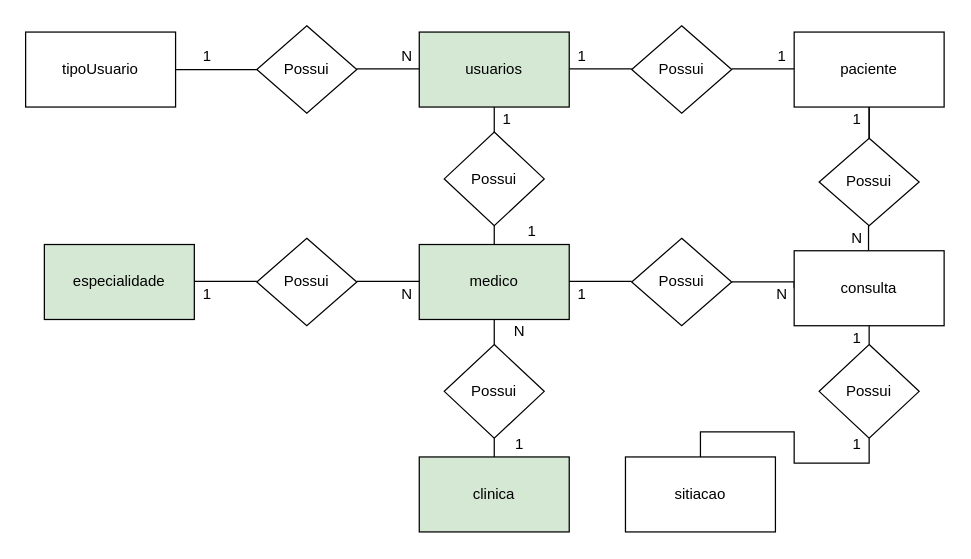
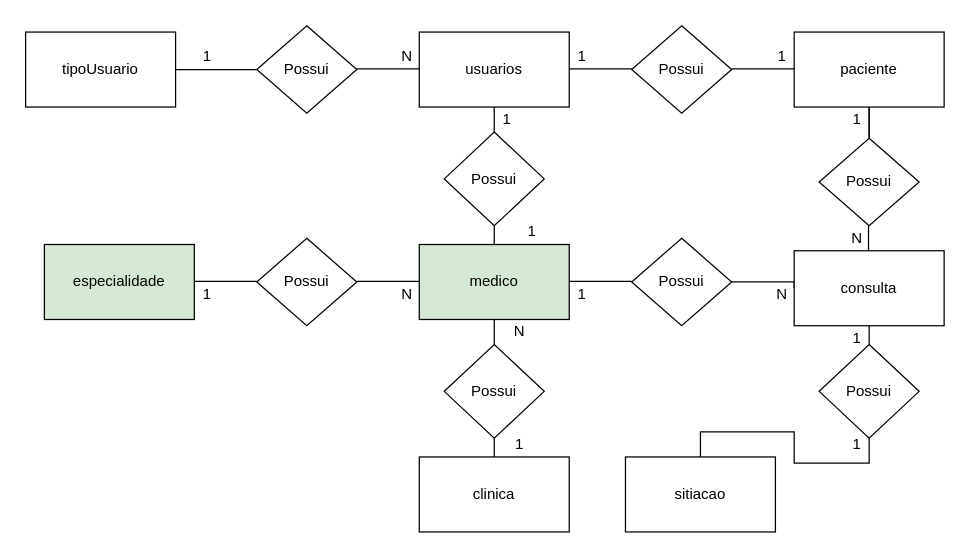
  <mxCell id="0" />
  <mxCell id="1" parent="0" />
  <mxCell id="2" style="edgeStyle=orthogonalEdgeStyle;rounded=0;orthogonalLoop=1;jettySize=auto;html=1;exitX=1;exitY=0.5;exitDx=0;exitDy=0;endArrow=none;endFill=0;" edge="1" parent="1" source="3"><mxGeometry relative="1" as="geometry"><mxPoint x="205" y="55" as="targetPoint" /></mxGeometry></mxCell>
  <mxCell id="3" value="tipoUsuario" style="rounded=0;whiteSpace=wrap;html=1;" vertex="1" parent="1"><mxGeometry x="20" y="25" width="120" height="60" as="geometry" /></mxCell>
  <mxCell id="4" value="Possui" style="rhombus;whiteSpace=wrap;html=1;" vertex="1" parent="1"><mxGeometry x="205" y="20" width="80" height="70" as="geometry" /></mxCell>
  <mxCell id="5" style="edgeStyle=orthogonalEdgeStyle;rounded=0;orthogonalLoop=1;jettySize=auto;html=1;exitX=1;exitY=0.5;exitDx=0;exitDy=0;endArrow=none;endFill=0;" edge="1" parent="1"><mxGeometry relative="1" as="geometry"><mxPoint x="335" y="54.5" as="targetPoint" /><mxPoint x="285" y="54.5" as="sourcePoint" /></mxGeometry></mxCell>
  <mxCell id="6" style="edgeStyle=orthogonalEdgeStyle;rounded=0;orthogonalLoop=1;jettySize=auto;html=1;exitX=0.5;exitY=1;exitDx=0;exitDy=0;entryX=0.5;entryY=0;entryDx=0;entryDy=0;endArrow=none;endFill=0;" edge="1" parent="1" source="7" target="20"><mxGeometry relative="1" as="geometry" /></mxCell>
- <mxCell id="7" value="usuarios" style="rounded=0;whiteSpace=wrap;html=1;fillColor=#d5e8d4;" vertex="1" parent="1"><mxGeometry x="335" y="25" width="120" height="60" as="geometry" /></mxCell>
+ <mxCell id="7" value="usuarios" style="rounded=0;whiteSpace=wrap;html=1;" vertex="1" parent="1"><mxGeometry x="335" y="25" width="120" height="60" as="geometry" /></mxCell>
  <mxCell id="8" style="edgeStyle=orthogonalEdgeStyle;rounded=0;orthogonalLoop=1;jettySize=auto;html=1;exitX=1;exitY=0.5;exitDx=0;exitDy=0;endArrow=none;endFill=0;" edge="1" parent="1"><mxGeometry relative="1" as="geometry"><mxPoint x="505" y="54.5" as="targetPoint" /><mxPoint x="455" y="54.5" as="sourcePoint" /></mxGeometry></mxCell>
  <mxCell id="9" value="Possui" style="rhombus;whiteSpace=wrap;html=1;" vertex="1" parent="1"><mxGeometry x="505" y="20" width="80" height="70" as="geometry" /></mxCell>
  <mxCell id="10" style="edgeStyle=orthogonalEdgeStyle;rounded=0;orthogonalLoop=1;jettySize=auto;html=1;exitX=1;exitY=0.5;exitDx=0;exitDy=0;endArrow=none;endFill=0;" edge="1" parent="1"><mxGeometry relative="1" as="geometry"><mxPoint x="635" y="54.5" as="targetPoint" /><mxPoint x="585" y="54.5" as="sourcePoint" /></mxGeometry></mxCell>
  <mxCell id="11" style="edgeStyle=orthogonalEdgeStyle;rounded=0;orthogonalLoop=1;jettySize=auto;html=1;exitX=0.5;exitY=1;exitDx=0;exitDy=0;endArrow=none;endFill=0;" edge="1" parent="1" source="12"><mxGeometry relative="1" as="geometry"><mxPoint x="695" y="115" as="targetPoint" /></mxGeometry></mxCell>
  <mxCell id="12" value="paciente" style="rounded=0;whiteSpace=wrap;html=1;" vertex="1" parent="1"><mxGeometry x="635" y="25" width="120" height="60" as="geometry" /></mxCell>
  <mxCell id="13" value="especialidade" style="rounded=0;whiteSpace=wrap;html=1;fillColor=#d5e8d4;" vertex="1" parent="1"><mxGeometry x="35" y="195" width="120" height="60" as="geometry" /></mxCell>
  <mxCell id="14" style="edgeStyle=orthogonalEdgeStyle;rounded=0;orthogonalLoop=1;jettySize=auto;html=1;exitX=1;exitY=0.5;exitDx=0;exitDy=0;endArrow=none;endFill=0;" edge="1" parent="1"><mxGeometry relative="1" as="geometry"><mxPoint x="205" y="224.5" as="targetPoint" /><mxPoint x="155" y="224.5" as="sourcePoint" /></mxGeometry></mxCell>
  <mxCell id="15" value="Possui" style="rhombus;whiteSpace=wrap;html=1;" vertex="1" parent="1"><mxGeometry x="205" y="190" width="80" height="70" as="geometry" /></mxCell>
  <mxCell id="16" style="edgeStyle=orthogonalEdgeStyle;rounded=0;orthogonalLoop=1;jettySize=auto;html=1;exitX=1;exitY=0.5;exitDx=0;exitDy=0;endArrow=none;endFill=0;" edge="1" parent="1"><mxGeometry relative="1" as="geometry"><mxPoint x="335" y="224.5" as="targetPoint" /><mxPoint x="285" y="224.5" as="sourcePoint" /></mxGeometry></mxCell>
  <mxCell id="17" style="edgeStyle=orthogonalEdgeStyle;rounded=0;orthogonalLoop=1;jettySize=auto;html=1;exitX=0.5;exitY=1;exitDx=0;exitDy=0;entryX=0.5;entryY=0;entryDx=0;entryDy=0;endArrow=none;endFill=0;" edge="1" parent="1" source="18" target="31"><mxGeometry relative="1" as="geometry" /></mxCell>
  <mxCell id="18" value="medico" style="rounded=0;whiteSpace=wrap;html=1;fillColor=#d5e8d4;" vertex="1" parent="1"><mxGeometry x="335" y="195" width="120" height="60" as="geometry" /></mxCell>
  <mxCell id="19" style="edgeStyle=orthogonalEdgeStyle;rounded=0;orthogonalLoop=1;jettySize=auto;html=1;exitX=0.5;exitY=1;exitDx=0;exitDy=0;entryX=0.5;entryY=0;entryDx=0;entryDy=0;endArrow=none;endFill=0;" edge="1" parent="1" source="20" target="18"><mxGeometry relative="1" as="geometry" /></mxCell>
  <mxCell id="20" value="Possui" style="rhombus;whiteSpace=wrap;html=1;" vertex="1" parent="1"><mxGeometry x="355" y="105" width="80" height="75" as="geometry" /></mxCell>
  <mxCell id="21" style="edgeStyle=orthogonalEdgeStyle;rounded=0;orthogonalLoop=1;jettySize=auto;html=1;exitX=1;exitY=0.5;exitDx=0;exitDy=0;endArrow=none;endFill=0;" edge="1" parent="1"><mxGeometry relative="1" as="geometry"><mxPoint x="505" y="224.5" as="targetPoint" /><mxPoint x="455" y="224.5" as="sourcePoint" /></mxGeometry></mxCell>
  <mxCell id="22" style="edgeStyle=orthogonalEdgeStyle;rounded=0;orthogonalLoop=1;jettySize=auto;html=1;exitX=1;exitY=0.5;exitDx=0;exitDy=0;entryX=0;entryY=0.5;entryDx=0;entryDy=0;endArrow=none;endFill=0;" edge="1" parent="1" source="23" target="28"><mxGeometry relative="1" as="geometry"><Array as="points"><mxPoint x="635" y="225" /></Array></mxGeometry></mxCell>
  <mxCell id="23" value="Possui" style="rhombus;whiteSpace=wrap;html=1;" vertex="1" parent="1"><mxGeometry x="505" y="190" width="80" height="70" as="geometry" /></mxCell>
  <mxCell id="24" value="" style="edgeStyle=orthogonalEdgeStyle;rounded=0;orthogonalLoop=1;jettySize=auto;html=1;endArrow=none;endFill=0;" edge="1" parent="1" source="25" target="12"><mxGeometry relative="1" as="geometry" /></mxCell>
  <mxCell id="25" value="Possui" style="rhombus;whiteSpace=wrap;html=1;" vertex="1" parent="1"><mxGeometry x="655" y="110" width="80" height="70" as="geometry" /></mxCell>
  <mxCell id="26" value="" style="edgeStyle=orthogonalEdgeStyle;rounded=0;orthogonalLoop=1;jettySize=auto;html=1;endArrow=none;endFill=0;" edge="1" parent="1"><mxGeometry relative="1" as="geometry"><mxPoint x="694.5" y="205" as="sourcePoint" /><mxPoint x="694.5" y="180" as="targetPoint" /></mxGeometry></mxCell>
  <mxCell id="27" style="edgeStyle=orthogonalEdgeStyle;rounded=0;orthogonalLoop=1;jettySize=auto;html=1;exitX=0.5;exitY=1;exitDx=0;exitDy=0;entryX=0.5;entryY=0;entryDx=0;entryDy=0;endArrow=none;endFill=0;" edge="1" parent="1" source="28" target="34"><mxGeometry relative="1" as="geometry" /></mxCell>
  <mxCell id="28" value="consulta" style="rounded=0;whiteSpace=wrap;html=1;" vertex="1" parent="1"><mxGeometry x="635" y="200" width="120" height="60" as="geometry" /></mxCell>
- <mxCell id="29" value="clinica" style="rounded=0;whiteSpace=wrap;html=1;fillColor=#d5e8d4;" vertex="1" parent="1"><mxGeometry x="335" y="365" width="120" height="60" as="geometry" /></mxCell>
+ <mxCell id="29" value="clinica" style="rounded=0;whiteSpace=wrap;html=1;" vertex="1" parent="1"><mxGeometry x="335" y="365" width="120" height="60" as="geometry" /></mxCell>
  <mxCell id="30" style="edgeStyle=orthogonalEdgeStyle;rounded=0;orthogonalLoop=1;jettySize=auto;html=1;exitX=0.5;exitY=1;exitDx=0;exitDy=0;entryX=0.5;entryY=0;entryDx=0;entryDy=0;endArrow=none;endFill=0;" edge="1" parent="1" source="31" target="29"><mxGeometry relative="1" as="geometry" /></mxCell>
  <mxCell id="31" value="Possui" style="rhombus;whiteSpace=wrap;html=1;" vertex="1" parent="1"><mxGeometry x="355" y="275" width="80" height="75" as="geometry" /></mxCell>
  <mxCell id="32" value="sitiacao" style="rounded=0;whiteSpace=wrap;html=1;" vertex="1" parent="1"><mxGeometry x="500" y="365" width="120" height="60" as="geometry" /></mxCell>
  <mxCell id="33" style="edgeStyle=orthogonalEdgeStyle;rounded=0;orthogonalLoop=1;jettySize=auto;html=1;exitX=0.5;exitY=1;exitDx=0;exitDy=0;entryX=0.5;entryY=0;entryDx=0;entryDy=0;endArrow=none;endFill=0;" edge="1" parent="1" source="34" target="32"><mxGeometry relative="1" as="geometry" /></mxCell>
  <mxCell id="34" value="Possui" style="rhombus;whiteSpace=wrap;html=1;" vertex="1" parent="1"><mxGeometry x="655" y="275" width="80" height="75" as="geometry" /></mxCell>
  <mxCell id="35" value="1" style="text;html=1;align=center;verticalAlign=middle;resizable=0;points=[];autosize=1;" vertex="1" parent="1"><mxGeometry x="155" y="35" width="20" height="20" as="geometry" /></mxCell>
  <mxCell id="36" value="N" style="text;html=1;align=center;verticalAlign=middle;resizable=0;points=[];autosize=1;" vertex="1" parent="1"><mxGeometry x="315" y="35" width="20" height="20" as="geometry" /></mxCell>
  <mxCell id="37" value="1" style="text;html=1;align=center;verticalAlign=middle;resizable=0;points=[];autosize=1;" vertex="1" parent="1"><mxGeometry x="455" y="35" width="20" height="20" as="geometry" /></mxCell>
  <mxCell id="38" value="1" style="text;html=1;align=center;verticalAlign=middle;resizable=0;points=[];autosize=1;" vertex="1" parent="1"><mxGeometry x="615" y="35" width="20" height="20" as="geometry" /></mxCell>
  <mxCell id="39" value="1" style="text;html=1;align=center;verticalAlign=middle;resizable=0;points=[];autosize=1;" vertex="1" parent="1"><mxGeometry x="675" y="85" width="20" height="20" as="geometry" /></mxCell>
  <mxCell id="40" value="N" style="text;html=1;align=center;verticalAlign=middle;resizable=0;points=[];autosize=1;" vertex="1" parent="1"><mxGeometry x="675" y="180" width="20" height="20" as="geometry" /></mxCell>
  <mxCell id="41" value="1" style="text;html=1;align=center;verticalAlign=middle;resizable=0;points=[];autosize=1;" vertex="1" parent="1"><mxGeometry x="675" y="260" width="20" height="20" as="geometry" /></mxCell>
  <mxCell id="42" value="1" style="text;html=1;align=center;verticalAlign=middle;resizable=0;points=[];autosize=1;" vertex="1" parent="1"><mxGeometry x="675" y="345" width="20" height="20" as="geometry" /></mxCell>
  <mxCell id="43" value="N" style="text;html=1;align=center;verticalAlign=middle;resizable=0;points=[];autosize=1;" vertex="1" parent="1"><mxGeometry x="405" y="255" width="20" height="20" as="geometry" /></mxCell>
  <mxCell id="44" value="1" style="text;html=1;align=center;verticalAlign=middle;resizable=0;points=[];autosize=1;" vertex="1" parent="1"><mxGeometry x="405" y="345" width="20" height="20" as="geometry" /></mxCell>
  <mxCell id="45" value="1" style="text;html=1;align=center;verticalAlign=middle;resizable=0;points=[];autosize=1;" vertex="1" parent="1"><mxGeometry x="455" y="225" width="20" height="20" as="geometry" /></mxCell>
  <mxCell id="46" value="N" style="text;html=1;align=center;verticalAlign=middle;resizable=0;points=[];autosize=1;" vertex="1" parent="1"><mxGeometry x="615" y="225" width="20" height="20" as="geometry" /></mxCell>
  <mxCell id="47" value="1" style="text;html=1;align=center;verticalAlign=middle;resizable=0;points=[];autosize=1;" vertex="1" parent="1"><mxGeometry x="155" y="225" width="20" height="20" as="geometry" /></mxCell>
  <mxCell id="48" value="N" style="text;html=1;align=center;verticalAlign=middle;resizable=0;points=[];autosize=1;" vertex="1" parent="1"><mxGeometry x="315" y="225" width="20" height="20" as="geometry" /></mxCell>
  <mxCell id="49" value="1" style="text;html=1;align=center;verticalAlign=middle;resizable=0;points=[];autosize=1;" vertex="1" parent="1"><mxGeometry x="395" y="85" width="20" height="20" as="geometry" /></mxCell>
  <mxCell id="50" value="1" style="text;html=1;align=center;verticalAlign=middle;resizable=0;points=[];autosize=1;" vertex="1" parent="1"><mxGeometry x="415" y="175" width="20" height="20" as="geometry" /></mxCell>
